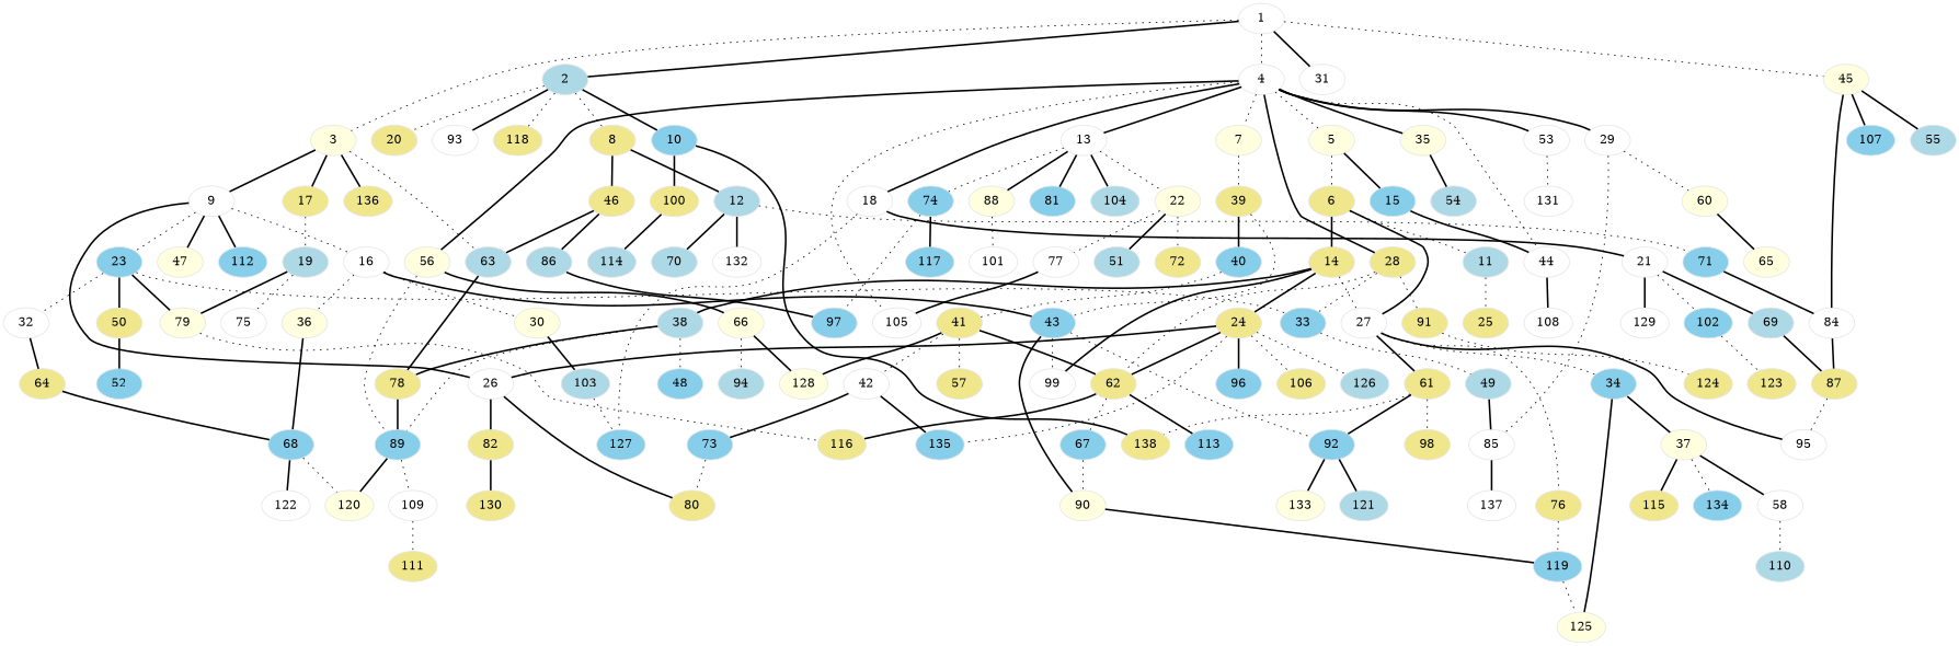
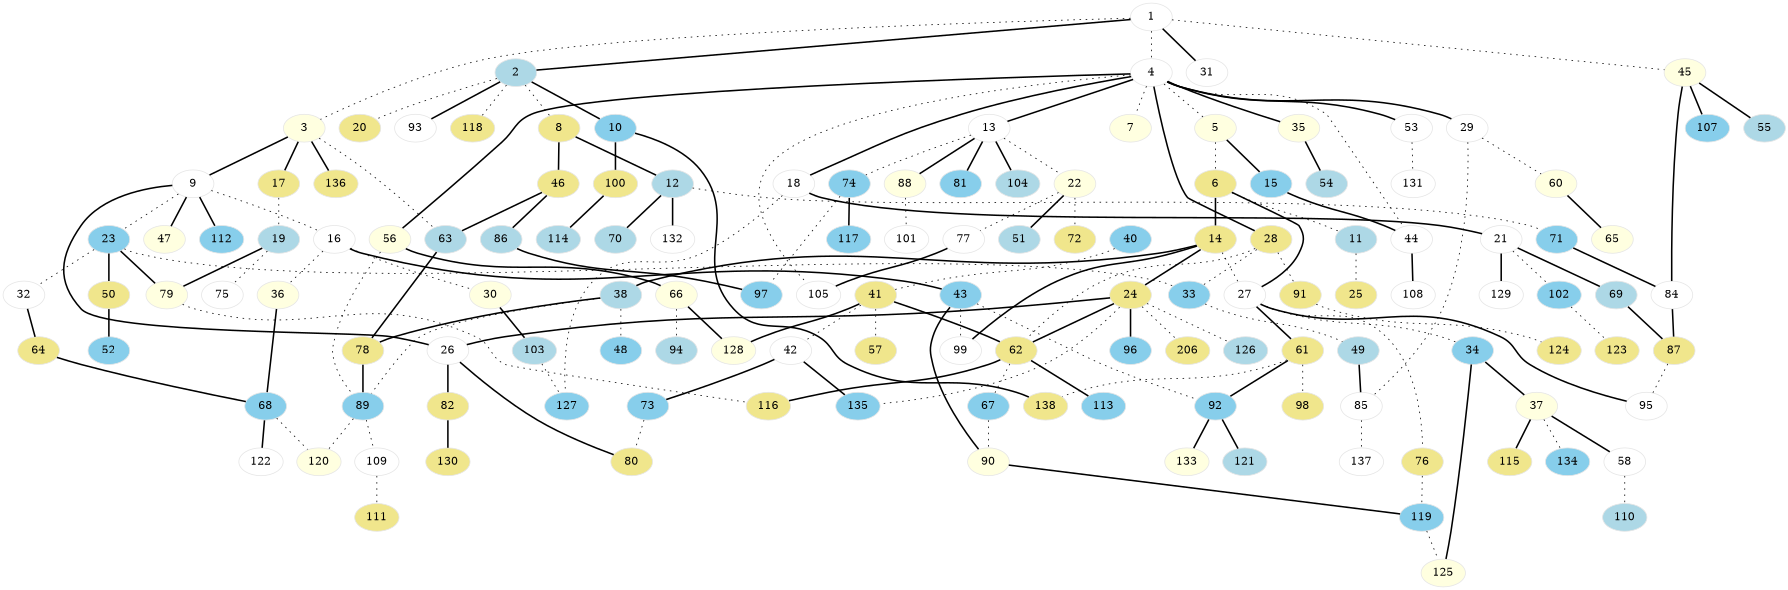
  graph {
    node [color=gray90 fillcolor=khaki style=filled]
    edge [style=bold]
    1 [fillcolor=white]
    2 [fillcolor=lightblue]
    3 [fillcolor=lightyellow]
    4 [fillcolor=white]
    31 [fillcolor=white]
    45 [fillcolor=lightyellow]
    8
    10 [fillcolor=skyblue]
    20
    93 [fillcolor=white]
    118
    9 [fillcolor=white]
    17
    63 [fillcolor=lightblue]
    136
    5 [fillcolor=lightyellow]
    7 [fillcolor=lightyellow]
    13 [fillcolor=white]
    18 [fillcolor=white]
    28
    29 [fillcolor=white]
    35 [fillcolor=lightyellow]
    44 [fillcolor=white]
    53 [fillcolor=white]
    56 [fillcolor=lightyellow]
    105 [fillcolor=white]
    55 [fillcolor=lightblue]
    84 [fillcolor=white]
    107 [fillcolor=skyblue]
    12 [fillcolor=lightblue]
    46
    100
    138
    16 [fillcolor=white]
    23 [fillcolor=skyblue]
    26 [fillcolor=white]
    47 [fillcolor=lightyellow]
    112 [fillcolor=skyblue]
    19 [fillcolor=lightblue]
    78
    6
    15 [fillcolor=skyblue]
-   39
    22 [fillcolor=lightyellow]
    74 [fillcolor=skyblue]
    81 [fillcolor=skyblue]
    88 [fillcolor=lightyellow]
    104 [fillcolor=lightblue]
    21 [fillcolor=white]
    127 [fillcolor=skyblue]
    33 [fillcolor=skyblue]
    62
    91
    60 [fillcolor=lightyellow]
    85 [fillcolor=white]
    54 [fillcolor=lightblue]
    108 [fillcolor=white]
    131 [fillcolor=white]
    89 [fillcolor=skyblue]
    66 [fillcolor=lightyellow]
    11 [fillcolor=lightblue]
    14
    27 [fillcolor=white]
    25
    24
    38 [fillcolor=lightblue]
    99 [fillcolor=white]
    34 [fillcolor=skyblue]
    61
    76
    95 [fillcolor=white]
    43 [fillcolor=skyblue]
    40 [fillcolor=skyblue]
    70 [fillcolor=lightblue]
    71 [fillcolor=skyblue]
    132 [fillcolor=white]
    86 [fillcolor=lightblue]
    30 [fillcolor=lightyellow]
    36 [fillcolor=lightyellow]
    79 [fillcolor=lightyellow]
    32 [fillcolor=white]
    50
    80
    82
    114 [fillcolor=lightblue]
    51 [fillcolor=lightblue]
    72
    77 [fillcolor=white]
    97 [fillcolor=skyblue]
    117 [fillcolor=skyblue]
    101 [fillcolor=white]
    96 [fillcolor=skyblue]
-   106
+   106 [label=206]
    126 [fillcolor=lightblue]
    135 [fillcolor=skyblue]
    48 [fillcolor=skyblue]
    103 [fillcolor=lightblue]
    68 [fillcolor=skyblue]
    90 [fillcolor=lightyellow]
    92 [fillcolor=skyblue]
    75 [fillcolor=white]
    69 [fillcolor=lightblue]
    102 [fillcolor=skyblue]
    129 [fillcolor=white]
    116
    87
    123
    64
    49 [fillcolor=lightblue]
    52 [fillcolor=skyblue]
    67 [fillcolor=skyblue]
    113 [fillcolor=skyblue]
    130
    37 [fillcolor=lightyellow]
    125 [fillcolor=lightyellow]
    98
    119 [fillcolor=skyblue]
    124
    65 [fillcolor=lightyellow]
    137 [fillcolor=white]
    58 [fillcolor=white]
    115
    134 [fillcolor=skyblue]
    120 [fillcolor=lightyellow]
    122 [fillcolor=white]
    110 [fillcolor=lightblue]
    109 [fillcolor=white]
    41
    42 [fillcolor=white]
    57
    128 [fillcolor=lightyellow]
    73 [fillcolor=skyblue]
    121 [fillcolor=lightblue]
    133 [fillcolor=lightyellow]
    94 [fillcolor=lightblue]
    111
    1 -- 2
    1 -- 3 [style=dotted]
    1 -- 4 [style=dotted]
    1 -- 31
    1 -- 45 [style=dotted]
    2 -- 8 [style=dotted]
    2 -- 10
    2 -- 20 [style=dotted]
    2 -- 93
    2 -- 118 [style=dotted]
    3 -- 9
    3 -- 17
    3 -- 63 [style=dotted]
    3 -- 136
    4 -- 5 [style=dotted]
    4 -- 7 [style=dotted]
    4 -- 13
    4 -- 18
    4 -- 28
    4 -- 29
    4 -- 35
    4 -- 44 [style=dotted]
    4 -- 53
    4 -- 56
    4 -- 105 [style=dotted]
    45 -- 55
    45 -- 84
    45 -- 107
    8 -- 12
    8 -- 46
    10 -- 100
    10 -- 138
    9 -- 16 [style=dotted]
    9 -- 23 [style=dotted]
    9 -- 26
    9 -- 47
    9 -- 112
    17 -- 19 [style=dotted]
    63 -- 78
    5 -- 6 [style=dotted]
    5 -- 15
-   7 -- 39 [style=dotted]
    13 -- 22 [style=dotted]
    13 -- 74 [style=dotted]
    13 -- 81
    13 -- 88
    13 -- 104
    18 -- 21
    18 -- 127 [style=dotted]
    28 -- 33 [style=dotted]
    28 -- 62 [style=dotted]
    28 -- 91 [style=dotted]
    29 -- 60 [style=dotted]
    29 -- 85 [style=dotted]
    35 -- 54
    44 -- 108
    53 -- 131 [style=dotted]
    56 -- 89 [style=dotted]
    56 -- 66
    84 -- 87
    12 -- 70
    12 -- 71 [style=dotted]
    12 -- 132
    46 -- 63
    46 -- 86
    100 -- 114
    16 -- 43
    16 -- 30 [style=dotted]
    16 -- 36 [style=dotted]
    23 -- 33 [style=dotted]
    23 -- 79
    23 -- 32 [style=dotted]
    23 -- 50
    26 -- 80
    26 -- 82
    19 -- 79
    19 -- 75 [style=dotted]
    78 -- 89
    6 -- 11 [style=dotted]
    6 -- 14
    6 -- 27
    15 -- 44
-   39 -- 43 [style=dotted]
-   39 -- 40
    22 -- 51
    22 -- 72 [style=dotted]
    22 -- 77 [style=dotted]
    74 -- 97 [style=dotted]
    74 -- 117
    88 -- 101 [style=dotted]
    21 -- 69
    21 -- 102 [style=dotted]
    21 -- 129
    33 -- 49 [style=dotted]
    62 -- 116
    62 -- 67 [style=dotted]
    62 -- 113
    91 -- 124 [style=dotted]
    60 -- 65
-   85 -- 137
-   89 -- 120
+   85 -- 137 [style=dotted]
+   89 -- 120 [style=dotted]
    89 -- 109 [style=dotted]
    66 -- 128
    66 -- 94 [style=dotted]
    11 -- 25 [style=dotted]
    14 -- 27 [style=dotted]
    14 -- 24
    14 -- 38
    14 -- 99
    27 -- 34 [style=dotted]
    27 -- 61
    27 -- 76 [style=dotted]
    27 -- 95
    24 -- 26
    24 -- 62
    24 -- 96
    24 -- 106 [style=dotted]
    24 -- 126 [style=dotted]
    24 -- 135 [style=dotted]
    38 -- 78
    38 -- 89 [style=dotted]
    38 -- 48 [style=dotted]
    34 -- 37
    34 -- 125
    61 -- 138 [style=dotted]
    61 -- 92
    61 -- 98 [style=dotted]
    76 -- 119 [style=dotted]
    43 -- 99 [style=dotted]
    43 -- 90
    43 -- 92 [style=dotted]
    40 -- 41 [style=dotted]
    71 -- 84
    86 -- 97
    30 -- 103
    36 -- 68
    79 -- 116 [style=dotted]
    32 -- 64
    50 -- 52
    82 -- 130
    77 -- 105
    103 -- 127 [style=dotted]
    68 -- 120 [style=dotted]
    68 -- 122
    90 -- 119
    92 -- 121
    92 -- 133
    69 -- 87
    102 -- 123 [style=dotted]
    87 -- 95 [style=dotted]
    64 -- 68
    49 -- 85
    67 -- 90 [style=dotted]
    37 -- 58
    37 -- 115
    37 -- 134 [style=dotted]
    119 -- 125 [style=dotted]
    58 -- 110 [style=dotted]
    109 -- 111 [style=dotted]
    41 -- 62
    41 -- 42 [style=dotted]
    41 -- 57 [style=dotted]
    41 -- 128
    42 -- 135
    42 -- 73
    73 -- 80 [style=dotted]
  }
